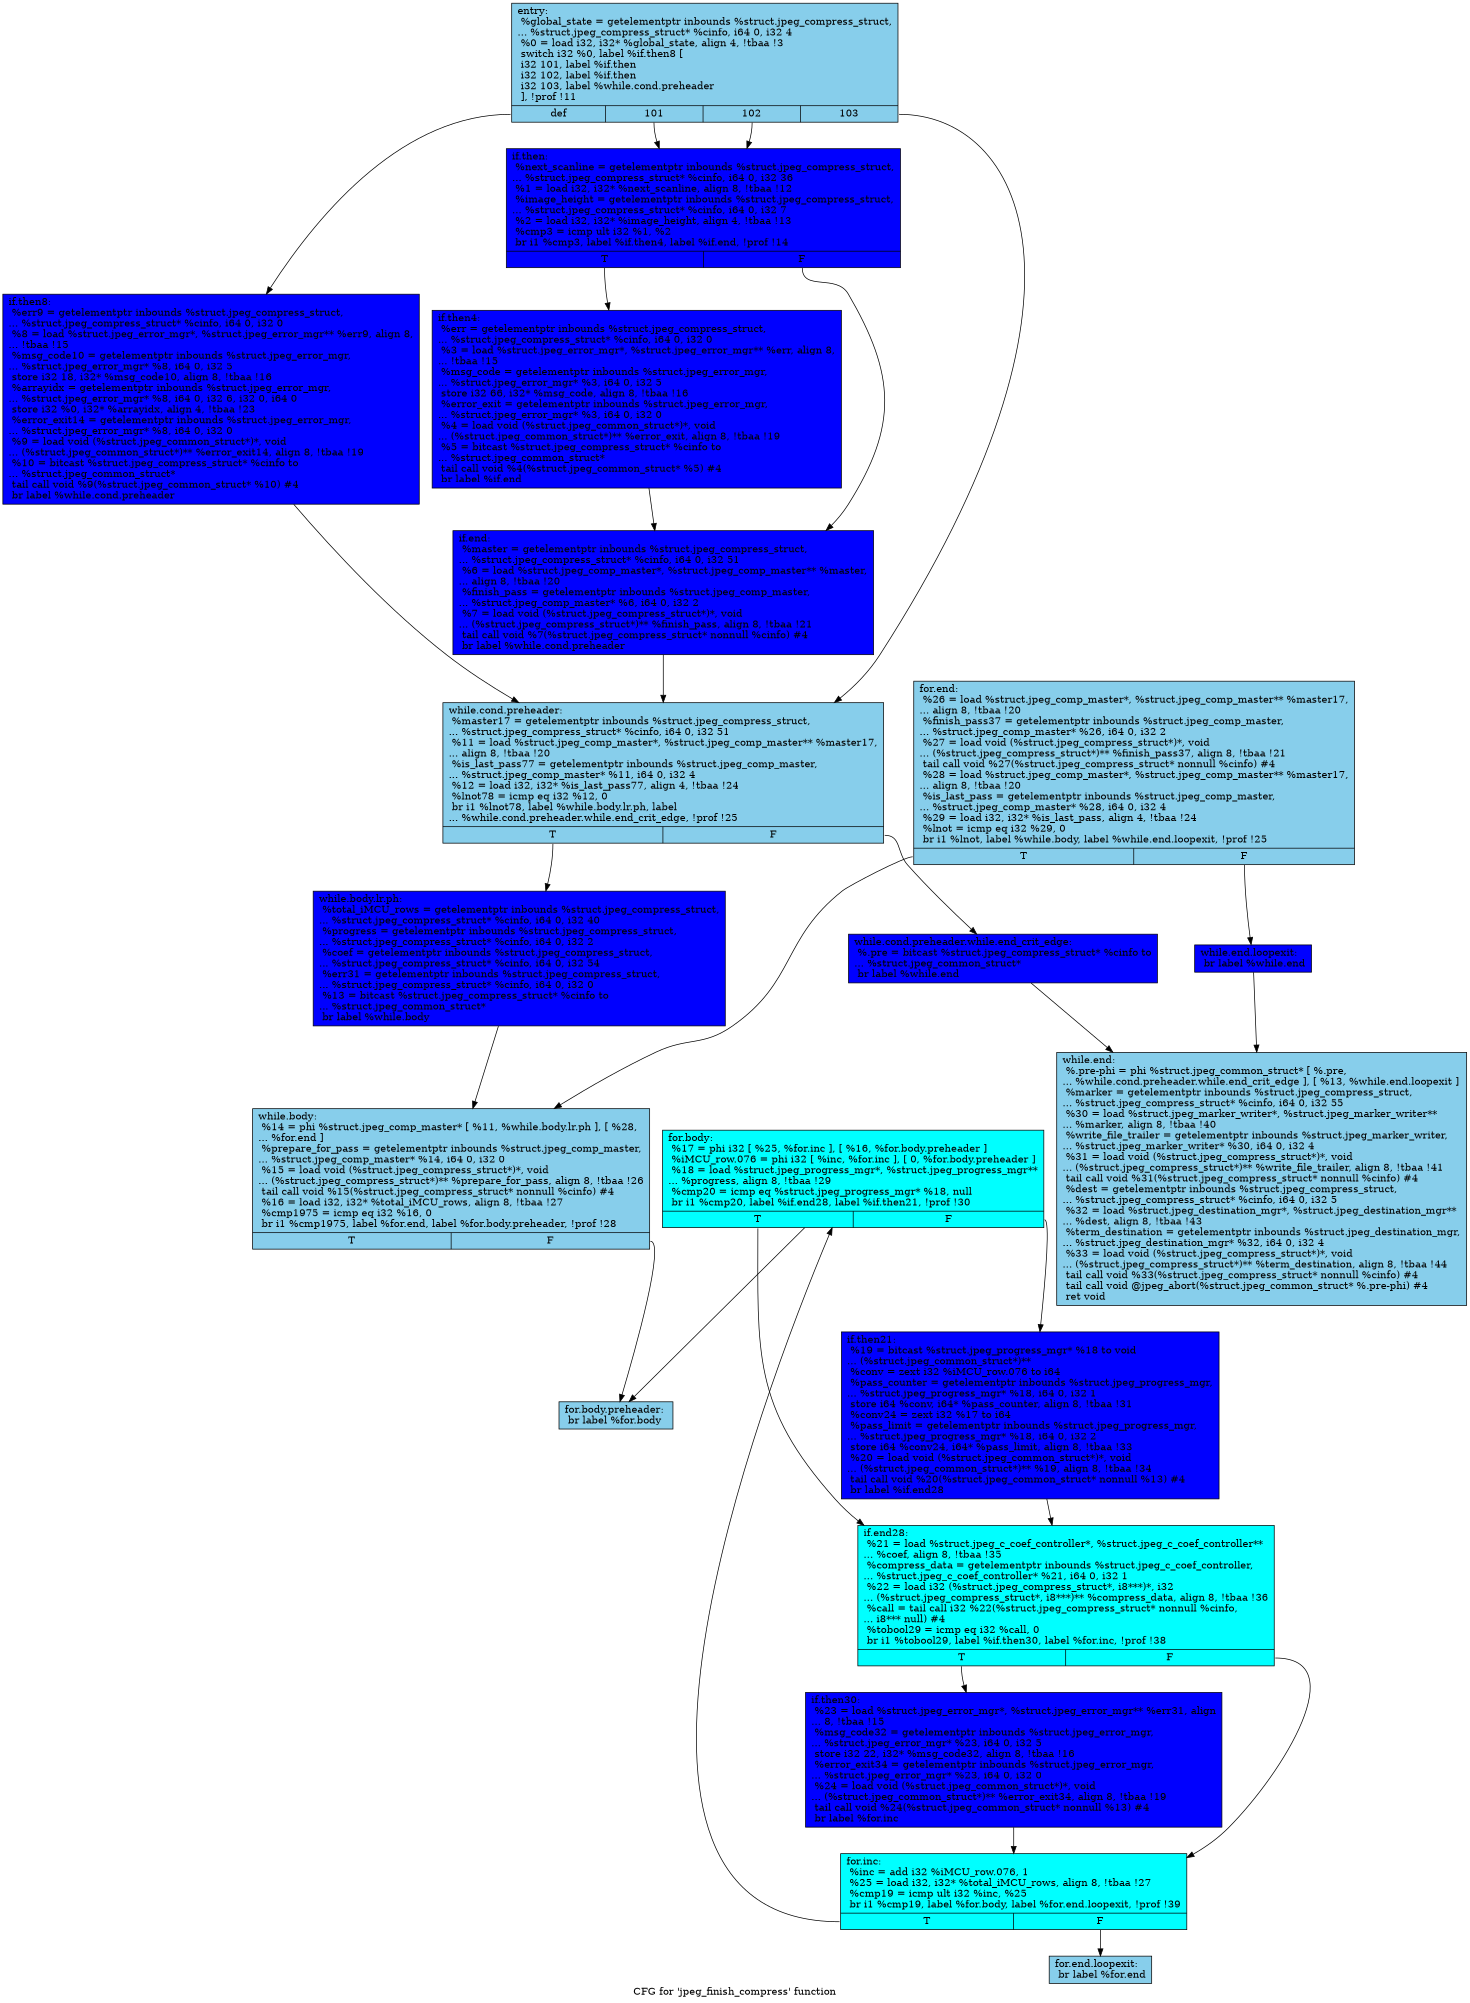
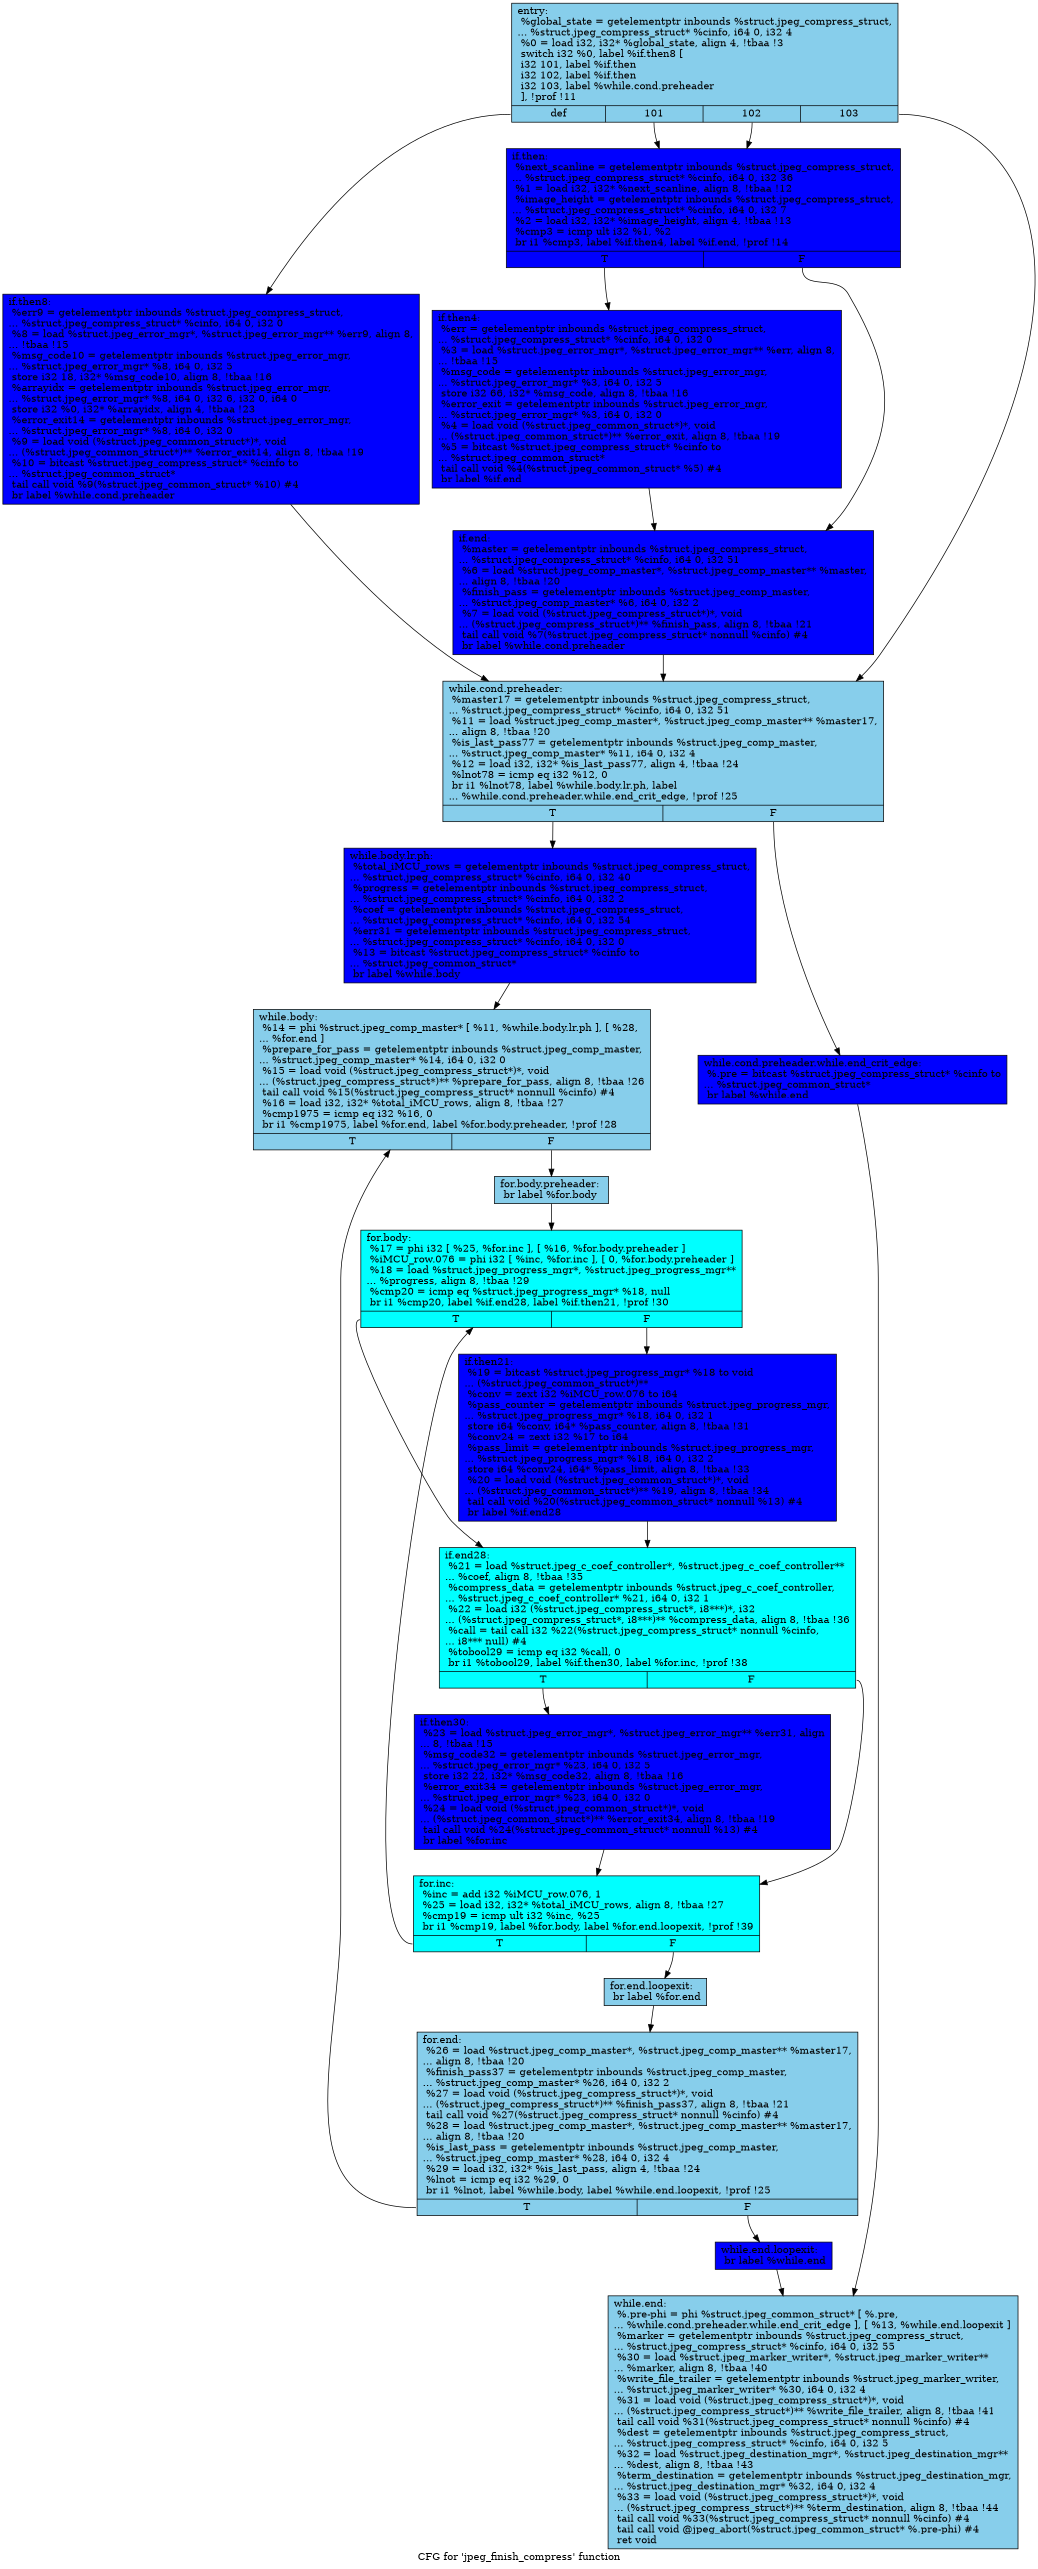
  digraph {
    label="CFG for 'jpeg_finish_compress' function"
    node [fillcolor=blue shape=record style=filled]
    n1 [fillcolor=skyblue label="{entry:\l  %global_state = getelementptr inbounds %struct.jpeg_compress_struct,\l... %struct.jpeg_compress_struct* %cinfo, i64 0, i32 4\l  %0 = load i32, i32* %global_state, align 4, !tbaa !3\l  switch i32 %0, label %if.then8 [\l    i32 101, label %if.then\l    i32 102, label %if.then\l    i32 103, label %while.cond.preheader\l  ], !prof !11\l|{<s0>def|<s1>101|<s2>102|<s3>103}}"]
    n2 [label="{if.then8:                                         \l  %err9 = getelementptr inbounds %struct.jpeg_compress_struct,\l... %struct.jpeg_compress_struct* %cinfo, i64 0, i32 0\l  %8 = load %struct.jpeg_error_mgr*, %struct.jpeg_error_mgr** %err9, align 8,\l... !tbaa !15\l  %msg_code10 = getelementptr inbounds %struct.jpeg_error_mgr,\l... %struct.jpeg_error_mgr* %8, i64 0, i32 5\l  store i32 18, i32* %msg_code10, align 8, !tbaa !16\l  %arrayidx = getelementptr inbounds %struct.jpeg_error_mgr,\l... %struct.jpeg_error_mgr* %8, i64 0, i32 6, i32 0, i64 0\l  store i32 %0, i32* %arrayidx, align 4, !tbaa !23\l  %error_exit14 = getelementptr inbounds %struct.jpeg_error_mgr,\l... %struct.jpeg_error_mgr* %8, i64 0, i32 0\l  %9 = load void (%struct.jpeg_common_struct*)*, void\l... (%struct.jpeg_common_struct*)** %error_exit14, align 8, !tbaa !19\l  %10 = bitcast %struct.jpeg_compress_struct* %cinfo to\l... %struct.jpeg_common_struct*\l  tail call void %9(%struct.jpeg_common_struct* %10) #4\l  br label %while.cond.preheader\l}"]
    n3 [label="{if.then:                                          \l  %next_scanline = getelementptr inbounds %struct.jpeg_compress_struct,\l... %struct.jpeg_compress_struct* %cinfo, i64 0, i32 36\l  %1 = load i32, i32* %next_scanline, align 8, !tbaa !12\l  %image_height = getelementptr inbounds %struct.jpeg_compress_struct,\l... %struct.jpeg_compress_struct* %cinfo, i64 0, i32 7\l  %2 = load i32, i32* %image_height, align 4, !tbaa !13\l  %cmp3 = icmp ult i32 %1, %2\l  br i1 %cmp3, label %if.then4, label %if.end, !prof !14\l|{<s0>T|<s1>F}}"]
    n4 [fillcolor=skyblue label="{while.cond.preheader:                             \l  %master17 = getelementptr inbounds %struct.jpeg_compress_struct,\l... %struct.jpeg_compress_struct* %cinfo, i64 0, i32 51\l  %11 = load %struct.jpeg_comp_master*, %struct.jpeg_comp_master** %master17,\l... align 8, !tbaa !20\l  %is_last_pass77 = getelementptr inbounds %struct.jpeg_comp_master,\l... %struct.jpeg_comp_master* %11, i64 0, i32 4\l  %12 = load i32, i32* %is_last_pass77, align 4, !tbaa !24\l  %lnot78 = icmp eq i32 %12, 0\l  br i1 %lnot78, label %while.body.lr.ph, label\l... %while.cond.preheader.while.end_crit_edge, !prof !25\l|{<s0>T|<s1>F}}"]
    n5 [label="{if.then4:                                         \l  %err = getelementptr inbounds %struct.jpeg_compress_struct,\l... %struct.jpeg_compress_struct* %cinfo, i64 0, i32 0\l  %3 = load %struct.jpeg_error_mgr*, %struct.jpeg_error_mgr** %err, align 8,\l... !tbaa !15\l  %msg_code = getelementptr inbounds %struct.jpeg_error_mgr,\l... %struct.jpeg_error_mgr* %3, i64 0, i32 5\l  store i32 66, i32* %msg_code, align 8, !tbaa !16\l  %error_exit = getelementptr inbounds %struct.jpeg_error_mgr,\l... %struct.jpeg_error_mgr* %3, i64 0, i32 0\l  %4 = load void (%struct.jpeg_common_struct*)*, void\l... (%struct.jpeg_common_struct*)** %error_exit, align 8, !tbaa !19\l  %5 = bitcast %struct.jpeg_compress_struct* %cinfo to\l... %struct.jpeg_common_struct*\l  tail call void %4(%struct.jpeg_common_struct* %5) #4\l  br label %if.end\l}"]
    n6 [label="{if.end:                                           \l  %master = getelementptr inbounds %struct.jpeg_compress_struct,\l... %struct.jpeg_compress_struct* %cinfo, i64 0, i32 51\l  %6 = load %struct.jpeg_comp_master*, %struct.jpeg_comp_master** %master,\l... align 8, !tbaa !20\l  %finish_pass = getelementptr inbounds %struct.jpeg_comp_master,\l... %struct.jpeg_comp_master* %6, i64 0, i32 2\l  %7 = load void (%struct.jpeg_compress_struct*)*, void\l... (%struct.jpeg_compress_struct*)** %finish_pass, align 8, !tbaa !21\l  tail call void %7(%struct.jpeg_compress_struct* nonnull %cinfo) #4\l  br label %while.cond.preheader\l}"]
    n7 [label="{while.body.lr.ph:                                 \l  %total_iMCU_rows = getelementptr inbounds %struct.jpeg_compress_struct,\l... %struct.jpeg_compress_struct* %cinfo, i64 0, i32 40\l  %progress = getelementptr inbounds %struct.jpeg_compress_struct,\l... %struct.jpeg_compress_struct* %cinfo, i64 0, i32 2\l  %coef = getelementptr inbounds %struct.jpeg_compress_struct,\l... %struct.jpeg_compress_struct* %cinfo, i64 0, i32 54\l  %err31 = getelementptr inbounds %struct.jpeg_compress_struct,\l... %struct.jpeg_compress_struct* %cinfo, i64 0, i32 0\l  %13 = bitcast %struct.jpeg_compress_struct* %cinfo to\l... %struct.jpeg_common_struct*\l  br label %while.body\l}"]
    n8 [label="{while.cond.preheader.while.end_crit_edge:         \l  %.pre = bitcast %struct.jpeg_compress_struct* %cinfo to\l... %struct.jpeg_common_struct*\l  br label %while.end\l}"]
    n9 [fillcolor=skyblue label="{while.body:                                       \l  %14 = phi %struct.jpeg_comp_master* [ %11, %while.body.lr.ph ], [ %28,\l... %for.end ]\l  %prepare_for_pass = getelementptr inbounds %struct.jpeg_comp_master,\l... %struct.jpeg_comp_master* %14, i64 0, i32 0\l  %15 = load void (%struct.jpeg_compress_struct*)*, void\l... (%struct.jpeg_compress_struct*)** %prepare_for_pass, align 8, !tbaa !26\l  tail call void %15(%struct.jpeg_compress_struct* nonnull %cinfo) #4\l  %16 = load i32, i32* %total_iMCU_rows, align 8, !tbaa !27\l  %cmp1975 = icmp eq i32 %16, 0\l  br i1 %cmp1975, label %for.end, label %for.body.preheader, !prof !28\l|{<s0>T|<s1>F}}"]
    n10 [fillcolor=skyblue label="{while.end:                                        \l  %.pre-phi = phi %struct.jpeg_common_struct* [ %.pre,\l... %while.cond.preheader.while.end_crit_edge ], [ %13, %while.end.loopexit ]\l  %marker = getelementptr inbounds %struct.jpeg_compress_struct,\l... %struct.jpeg_compress_struct* %cinfo, i64 0, i32 55\l  %30 = load %struct.jpeg_marker_writer*, %struct.jpeg_marker_writer**\l... %marker, align 8, !tbaa !40\l  %write_file_trailer = getelementptr inbounds %struct.jpeg_marker_writer,\l... %struct.jpeg_marker_writer* %30, i64 0, i32 4\l  %31 = load void (%struct.jpeg_compress_struct*)*, void\l... (%struct.jpeg_compress_struct*)** %write_file_trailer, align 8, !tbaa !41\l  tail call void %31(%struct.jpeg_compress_struct* nonnull %cinfo) #4\l  %dest = getelementptr inbounds %struct.jpeg_compress_struct,\l... %struct.jpeg_compress_struct* %cinfo, i64 0, i32 5\l  %32 = load %struct.jpeg_destination_mgr*, %struct.jpeg_destination_mgr**\l... %dest, align 8, !tbaa !43\l  %term_destination = getelementptr inbounds %struct.jpeg_destination_mgr,\l... %struct.jpeg_destination_mgr* %32, i64 0, i32 4\l  %33 = load void (%struct.jpeg_compress_struct*)*, void\l... (%struct.jpeg_compress_struct*)** %term_destination, align 8, !tbaa !44\l  tail call void %33(%struct.jpeg_compress_struct* nonnull %cinfo) #4\l  tail call void @jpeg_abort(%struct.jpeg_common_struct* %.pre-phi) #4\l  ret void\l}"]
    n11 [fillcolor=skyblue label="{for.body.preheader:                               \l  br label %for.body\l}"]
    n12 [fillcolor=skyblue label="{for.end:                                          \l  %26 = load %struct.jpeg_comp_master*, %struct.jpeg_comp_master** %master17,\l... align 8, !tbaa !20\l  %finish_pass37 = getelementptr inbounds %struct.jpeg_comp_master,\l... %struct.jpeg_comp_master* %26, i64 0, i32 2\l  %27 = load void (%struct.jpeg_compress_struct*)*, void\l... (%struct.jpeg_compress_struct*)** %finish_pass37, align 8, !tbaa !21\l  tail call void %27(%struct.jpeg_compress_struct* nonnull %cinfo) #4\l  %28 = load %struct.jpeg_comp_master*, %struct.jpeg_comp_master** %master17,\l... align 8, !tbaa !20\l  %is_last_pass = getelementptr inbounds %struct.jpeg_comp_master,\l... %struct.jpeg_comp_master* %28, i64 0, i32 4\l  %29 = load i32, i32* %is_last_pass, align 4, !tbaa !24\l  %lnot = icmp eq i32 %29, 0\l  br i1 %lnot, label %while.body, label %while.end.loopexit, !prof !25\l|{<s0>T|<s1>F}}"]
    n13 [label="{while.end.loopexit:                               \l  br label %while.end\l}"]
    n14 [fillcolor=cyan label="{for.body:                                         \l  %17 = phi i32 [ %25, %for.inc ], [ %16, %for.body.preheader ]\l  %iMCU_row.076 = phi i32 [ %inc, %for.inc ], [ 0, %for.body.preheader ]\l  %18 = load %struct.jpeg_progress_mgr*, %struct.jpeg_progress_mgr**\l... %progress, align 8, !tbaa !29\l  %cmp20 = icmp eq %struct.jpeg_progress_mgr* %18, null\l  br i1 %cmp20, label %if.end28, label %if.then21, !prof !30\l|{<s0>T|<s1>F}}"]
    n15 [fillcolor=cyan label="{if.end28:                                         \l  %21 = load %struct.jpeg_c_coef_controller*, %struct.jpeg_c_coef_controller**\l... %coef, align 8, !tbaa !35\l  %compress_data = getelementptr inbounds %struct.jpeg_c_coef_controller,\l... %struct.jpeg_c_coef_controller* %21, i64 0, i32 1\l  %22 = load i32 (%struct.jpeg_compress_struct*, i8***)*, i32\l... (%struct.jpeg_compress_struct*, i8***)** %compress_data, align 8, !tbaa !36\l  %call = tail call i32 %22(%struct.jpeg_compress_struct* nonnull %cinfo,\l... i8*** null) #4\l  %tobool29 = icmp eq i32 %call, 0\l  br i1 %tobool29, label %if.then30, label %for.inc, !prof !38\l|{<s0>T|<s1>F}}"]
    n16 [label="{if.then21:                                        \l  %19 = bitcast %struct.jpeg_progress_mgr* %18 to void\l... (%struct.jpeg_common_struct*)**\l  %conv = zext i32 %iMCU_row.076 to i64\l  %pass_counter = getelementptr inbounds %struct.jpeg_progress_mgr,\l... %struct.jpeg_progress_mgr* %18, i64 0, i32 1\l  store i64 %conv, i64* %pass_counter, align 8, !tbaa !31\l  %conv24 = zext i32 %17 to i64\l  %pass_limit = getelementptr inbounds %struct.jpeg_progress_mgr,\l... %struct.jpeg_progress_mgr* %18, i64 0, i32 2\l  store i64 %conv24, i64* %pass_limit, align 8, !tbaa !33\l  %20 = load void (%struct.jpeg_common_struct*)*, void\l... (%struct.jpeg_common_struct*)** %19, align 8, !tbaa !34\l  tail call void %20(%struct.jpeg_common_struct* nonnull %13) #4\l  br label %if.end28\l}"]
    n17 [label="{if.then30:                                        \l  %23 = load %struct.jpeg_error_mgr*, %struct.jpeg_error_mgr** %err31, align\l... 8, !tbaa !15\l  %msg_code32 = getelementptr inbounds %struct.jpeg_error_mgr,\l... %struct.jpeg_error_mgr* %23, i64 0, i32 5\l  store i32 22, i32* %msg_code32, align 8, !tbaa !16\l  %error_exit34 = getelementptr inbounds %struct.jpeg_error_mgr,\l... %struct.jpeg_error_mgr* %23, i64 0, i32 0\l  %24 = load void (%struct.jpeg_common_struct*)*, void\l... (%struct.jpeg_common_struct*)** %error_exit34, align 8, !tbaa !19\l  tail call void %24(%struct.jpeg_common_struct* nonnull %13) #4\l  br label %for.inc\l}"]
    n18 [fillcolor=cyan label="{for.inc:                                          \l  %inc = add i32 %iMCU_row.076, 1\l  %25 = load i32, i32* %total_iMCU_rows, align 8, !tbaa !27\l  %cmp19 = icmp ult i32 %inc, %25\l  br i1 %cmp19, label %for.body, label %for.end.loopexit, !prof !39\l|{<s0>T|<s1>F}}"]
    n19 [fillcolor=skyblue label="{for.end.loopexit:                                 \l  br label %for.end\l}"]
    n1 -> n2 [tailport=s0]
    n1 -> n3 [tailport=s1]
    n1 -> n3 [tailport=s2]
    n1 -> n4 [tailport=s3]
    n2 -> n4
    n3 -> n5 [tailport=s0]
    n3 -> n6 [tailport=s1]
    n4 -> n7 [tailport=s0]
    n4 -> n8 [tailport=s1]
    n5 -> n6
    n6 -> n4
    n7 -> n9
    n8 -> n10
    n9 -> n11 [tailport=s1]
-   n14 -> n11
+   n11 -> n14
    n12 -> n9 [tailport=s0]
    n12 -> n13 [tailport=s1]
    n13 -> n10
    n14 -> n15 [tailport=s0]
    n14 -> n16 [tailport=s1]
    n15 -> n17 [tailport=s0]
    n15 -> n18 [tailport=s1]
    n16 -> n15
    n17 -> n18
    n18 -> n14 [tailport=s0]
    n18 -> n19 [tailport=s1]
+   n19 -> n12
  }
